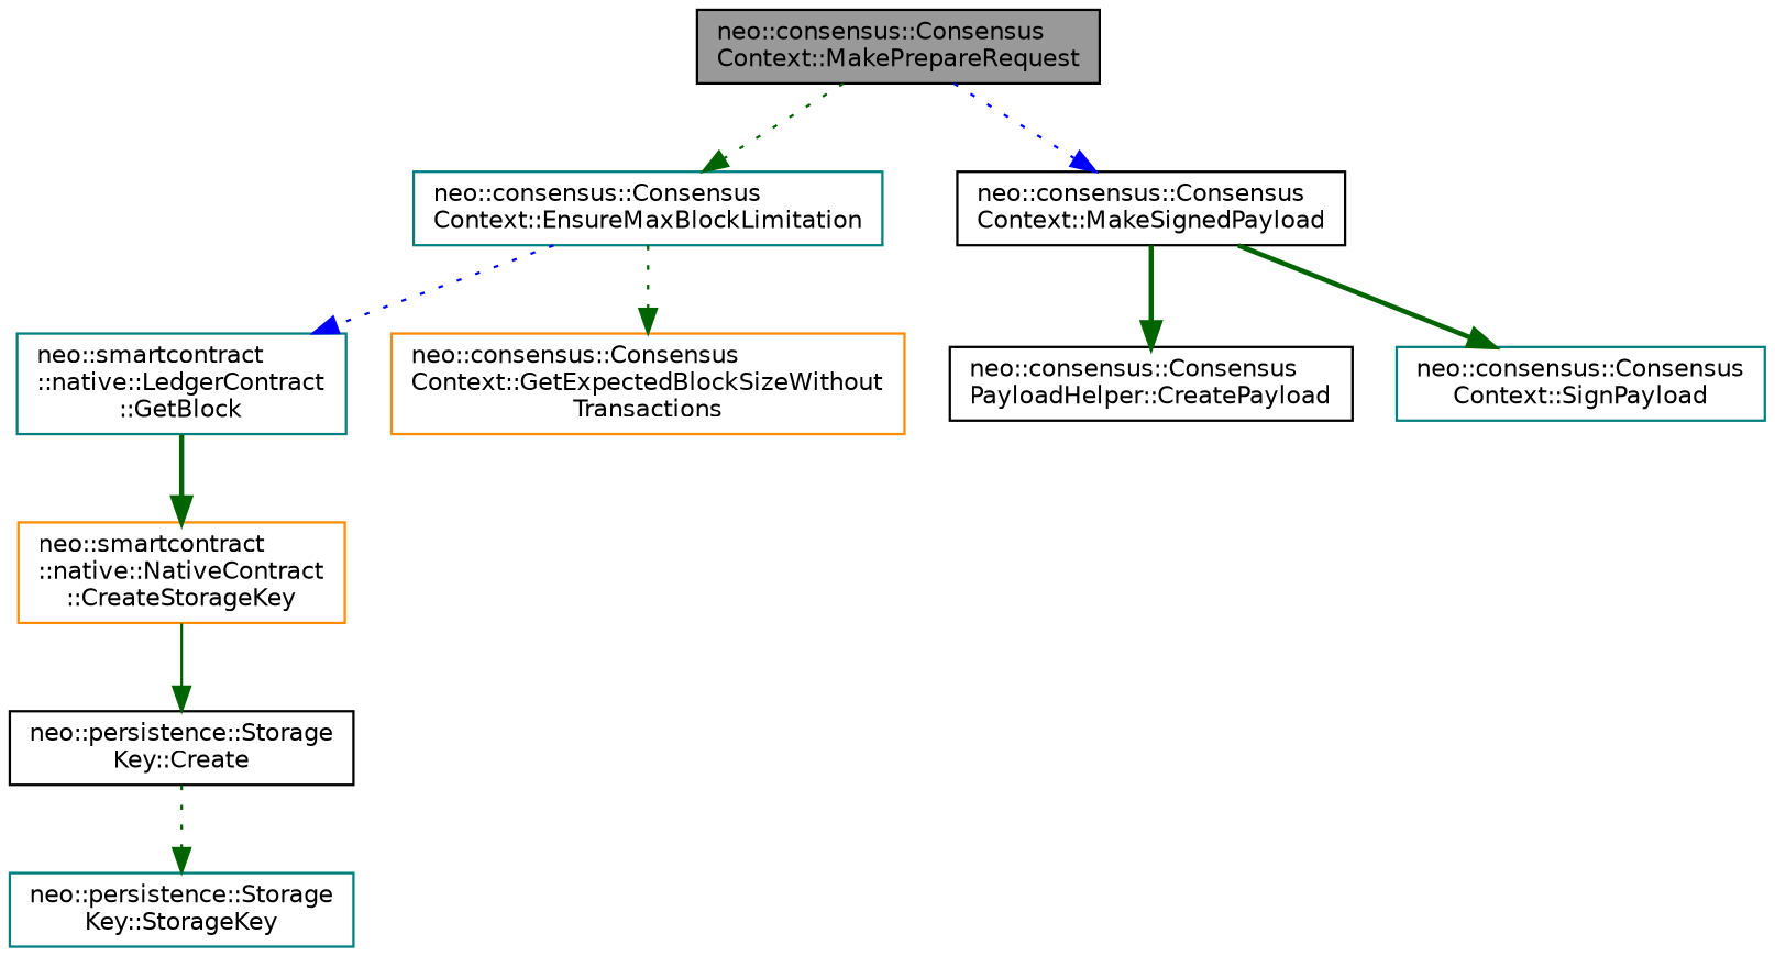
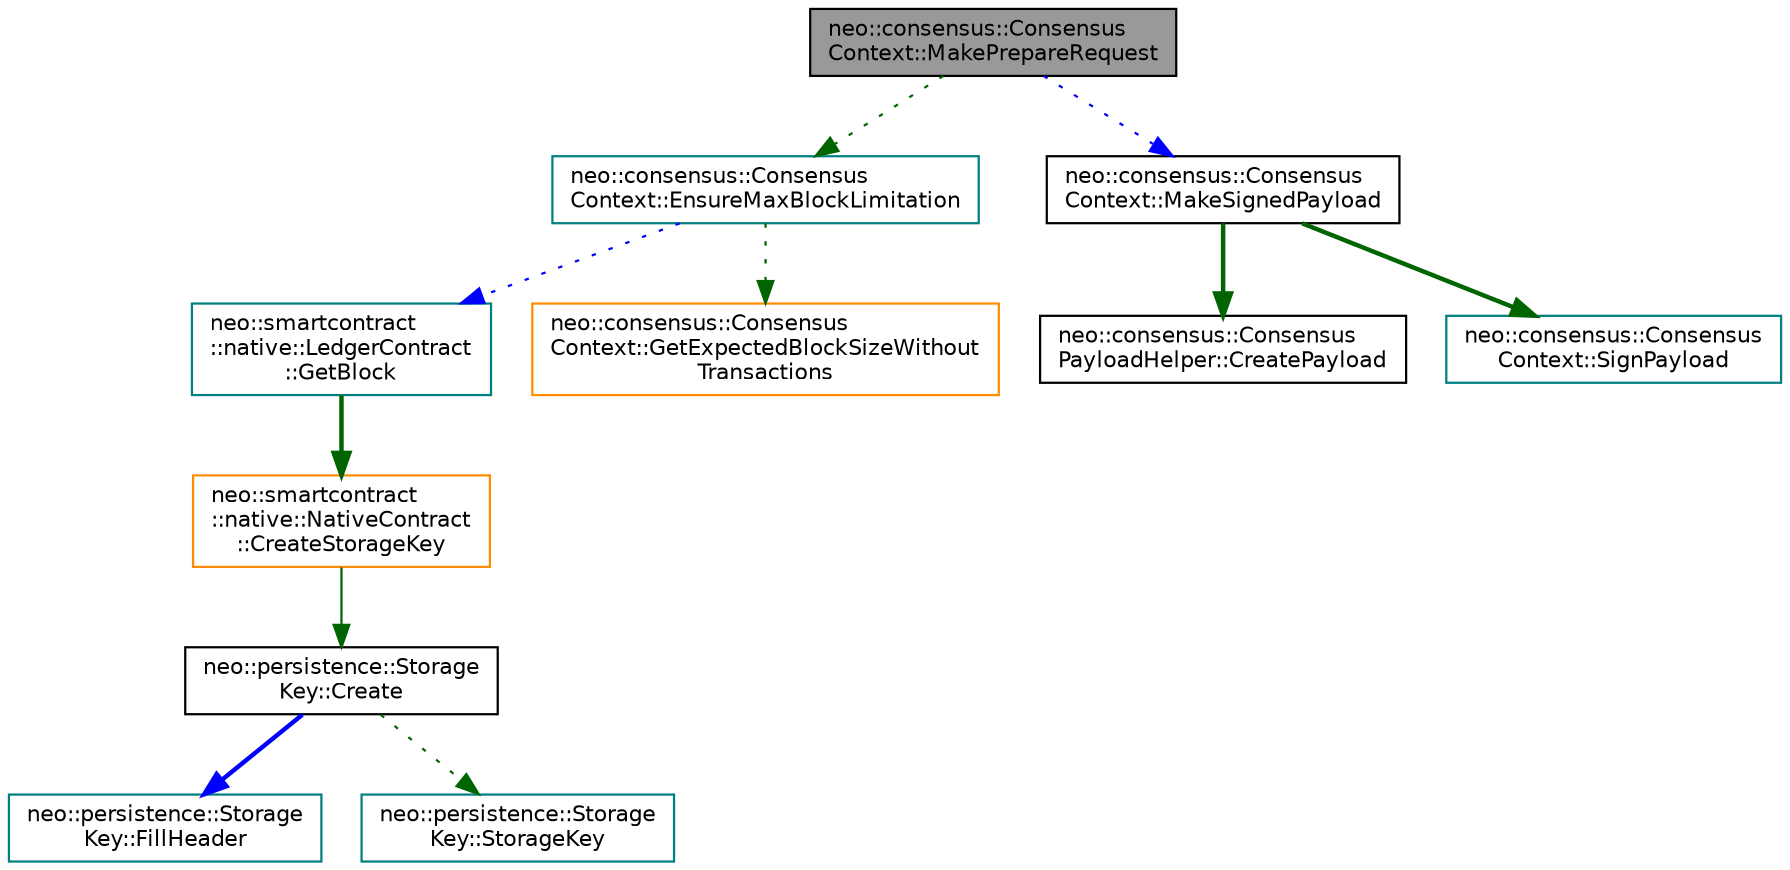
  digraph {
    rankdir=TB
    node [color=teal fillcolor=white fontname=Helvetica fontsize=10 shape=box style=filled]
    edge [color=darkgreen fontname=Helvetica fontsize=10 labelfontname=Helvetica labelfontsize=10 style=dotted]
    n1 [color=black fillcolor=grey60 fontcolor=black height=0.2 label="neo::consensus::Consensus\lContext::MakePrepareRequest" width=0.4]
    n2 [height=0.2 label="neo::consensus::Consensus\lContext::EnsureMaxBlockLimitation" width=0.4]
    n3 [color=black height=0.2 label="neo::consensus::Consensus\lContext::MakeSignedPayload" width=0.4]
    n4 [height=0.2 label="neo::smartcontract\l::native::LedgerContract\l::GetBlock" width=0.4]
    n5 [color=darkorange height=0.2 label="neo::consensus::Consensus\lContext::GetExpectedBlockSizeWithout\lTransactions" width=0.4]
    n6 [color=darkorange height=0.2 label="neo::smartcontract\l::native::NativeContract\l::CreateStorageKey" width=0.4]
    n7 [color=black height=0.2 label="neo::consensus::Consensus\lPayloadHelper::CreatePayload" width=0.4]
    n8 [height=0.2 label="neo::consensus::Consensus\lContext::SignPayload" width=0.4]
    n9 [color=black height=0.2 label="neo::persistence::Storage\lKey::Create" width=0.4]
+   n10 [height=0.2 label="neo::persistence::Storage\lKey::FillHeader" width=0.4]
    n11 [height=0.2 label="neo::persistence::Storage\lKey::StorageKey" width=0.4]
    n1 -> n2
    n1 -> n3 [color=blue]
    n2 -> n4 [color=blue]
    n2 -> n5
    n3 -> n7 [style=bold]
    n3 -> n8 [style=bold]
    n4 -> n6 [style=bold]
    n6 -> n9 [style=solid]
+   n9 -> n10 [color=blue style=bold]
    n9 -> n11
  }
